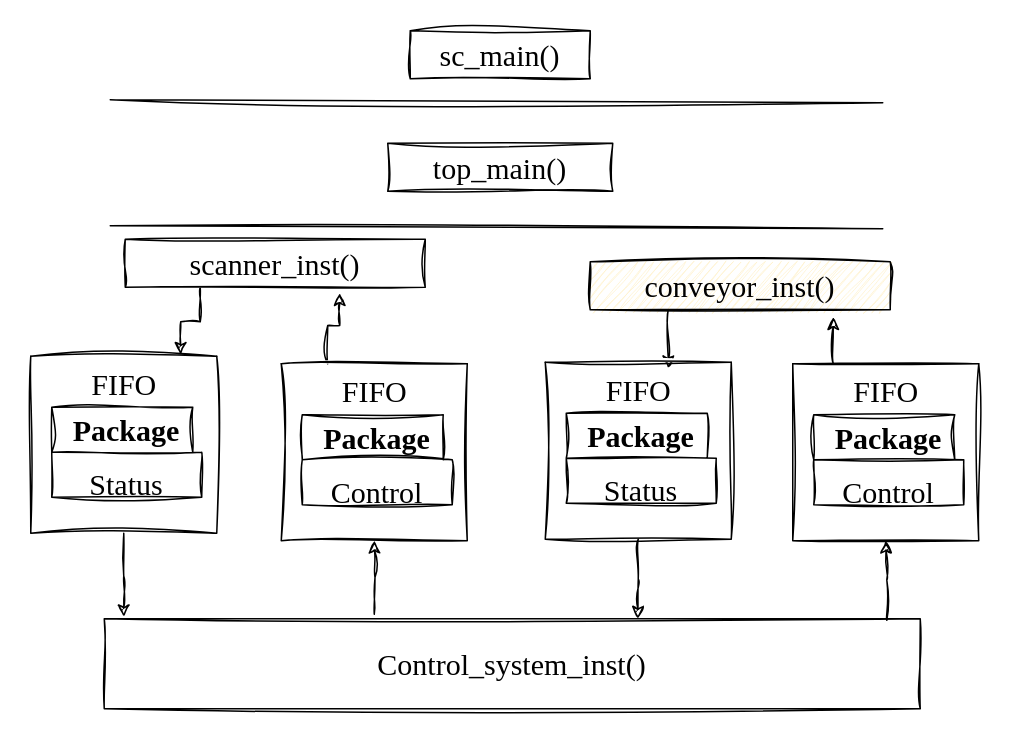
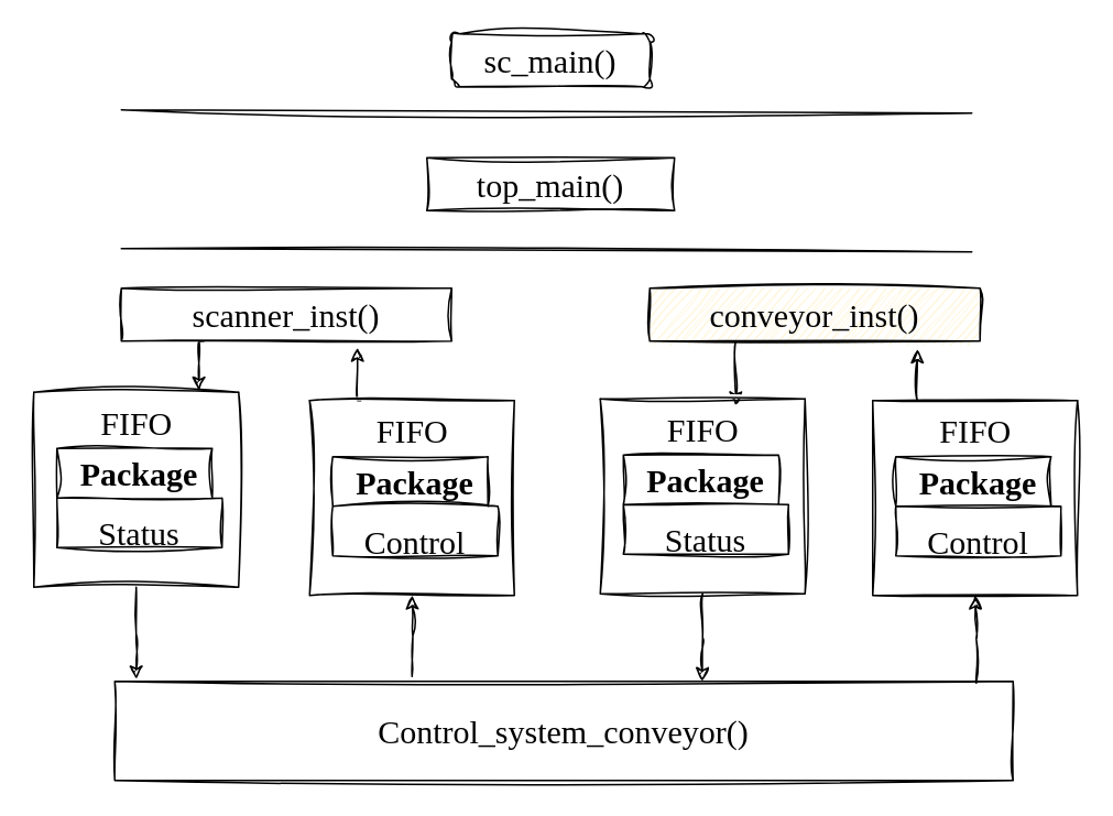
  <mxCell id="0" />
  <mxCell id="1" parent="0" />
- <mxCell id="2" value="sc_main()" style="rounded=0;whiteSpace=wrap;html=1;sketch=1;hachureGap=4;jiggle=2;curveFitting=1;fontFamily=Architects Daughter;fontSource=https%3A%2F%2Ffonts.googleapis.com%2Fcss%3Ffamily%3DArchitects%2BDaughter;fontSize=20;" vertex="1" parent="1"><mxGeometry x="273" y="20" width="120" height="32" as="geometry" /></mxCell>
+ <mxCell id="2" value="sc_main()" style="whiteSpace=wrap;html=1;sketch=1;hachureGap=4;jiggle=2;curveFitting=1;fontFamily=Architects Daughter;fontSource=https%3A%2F%2Ffonts.googleapis.com%2Fcss%3Ffamily%3DArchitects%2BDaughter;fontSize=20;rounded=1;" vertex="1" parent="1"><mxGeometry x="273" y="20" width="120" height="32" as="geometry" /></mxCell>
  <mxCell id="3" value="&lt;div&gt;top_main()&lt;/div&gt;" style="rounded=0;whiteSpace=wrap;html=1;sketch=1;hachureGap=4;jiggle=2;curveFitting=1;fontFamily=Architects Daughter;fontSource=https%3A%2F%2Ffonts.googleapis.com%2Fcss%3Ffamily%3DArchitects%2BDaughter;fontSize=20;" vertex="1" parent="1"><mxGeometry x="258" y="95" width="150" height="32" as="geometry" /></mxCell>
  <mxCell id="4" style="edgeStyle=orthogonalEdgeStyle;rounded=0;sketch=1;hachureGap=4;jiggle=2;curveFitting=1;orthogonalLoop=1;jettySize=auto;html=1;exitX=0.25;exitY=1;exitDx=0;exitDy=0;entryX=1.113;entryY=-0.028;entryDx=0;entryDy=0;entryPerimeter=0;fontFamily=Architects Daughter;fontSource=https%3A%2F%2Ffonts.googleapis.com%2Fcss%3Ffamily%3DArchitects%2BDaughter;fontSize=16;" edge="1" parent="1" source="5" target="22"><mxGeometry relative="1" as="geometry" /></mxCell>
- <mxCell id="5" value="scanner_inst()" style="rounded=0;whiteSpace=wrap;html=1;sketch=1;hachureGap=4;jiggle=2;curveFitting=1;fontFamily=Architects Daughter;fontSource=https%3A%2F%2Ffonts.googleapis.com%2Fcss%3Ffamily%3DArchitects%2BDaughter;fontSize=20;" vertex="1" parent="1"><mxGeometry x="83" y="159" width="200" height="32" as="geometry" /></mxCell>
+ <mxCell id="5" value="scanner_inst()" style="rounded=0;whiteSpace=wrap;html=1;sketch=1;hachureGap=4;jiggle=2;curveFitting=1;fontFamily=Architects Daughter;fontSource=https%3A%2F%2Ffonts.googleapis.com%2Fcss%3Ffamily%3DArchitects%2BDaughter;fontSize=20;" vertex="1" parent="1"><mxGeometry x="73" y="174" width="200" height="32" as="geometry" /></mxCell>
  <mxCell id="6" style="edgeStyle=orthogonalEdgeStyle;rounded=0;sketch=1;hachureGap=4;jiggle=2;curveFitting=1;orthogonalLoop=1;jettySize=auto;html=1;exitX=0.25;exitY=1;exitDx=0;exitDy=0;entryX=0.823;entryY=0.111;entryDx=0;entryDy=0;entryPerimeter=0;fontFamily=Architects Daughter;fontSource=https%3A%2F%2Ffonts.googleapis.com%2Fcss%3Ffamily%3DArchitects%2BDaughter;fontSize=16;" edge="1" parent="1" source="7" target="12"><mxGeometry relative="1" as="geometry" /></mxCell>
  <mxCell id="7" value="conveyor_inst()" style="rounded=0;whiteSpace=wrap;html=1;sketch=1;hachureGap=4;jiggle=2;curveFitting=1;fontFamily=Architects Daughter;fontSource=https%3A%2F%2Ffonts.googleapis.com%2Fcss%3Ffamily%3DArchitects%2BDaughter;fontSize=20;fillColor=#fff2cc;" vertex="1" parent="1"><mxGeometry x="393" y="174" width="200" height="32" as="geometry" /></mxCell>
  <mxCell id="8" style="edgeStyle=orthogonalEdgeStyle;rounded=0;sketch=1;hachureGap=4;jiggle=2;curveFitting=1;orthogonalLoop=1;jettySize=auto;html=1;exitX=0.5;exitY=1;exitDx=0;exitDy=0;entryX=0.654;entryY=0;entryDx=0;entryDy=0;entryPerimeter=0;fontFamily=Architects Daughter;fontSource=https%3A%2F%2Ffonts.googleapis.com%2Fcss%3Ffamily%3DArchitects%2BDaughter;fontSize=16;" edge="1" parent="1" source="9" target="30"><mxGeometry relative="1" as="geometry" /></mxCell>
  <mxCell id="9" value="" style="swimlane;startSize=0;sketch=1;hachureGap=4;jiggle=2;curveFitting=1;fontFamily=Architects Daughter;fontSource=https%3A%2F%2Ffonts.googleapis.com%2Fcss%3Ffamily%3DArchitects%2BDaughter;fontSize=20;" vertex="1" parent="1"><mxGeometry x="363" y="241" width="124" height="118" as="geometry"><mxRectangle x="437" y="726" width="50" height="44" as="alternateBounds" /></mxGeometry></mxCell>
  <mxCell id="10" value="Package" style="shape=folder;fontStyle=1;tabWidth=110;tabHeight=30;tabPosition=left;html=1;boundedLbl=1;labelInHeader=1;container=1;collapsible=0;whiteSpace=wrap;sketch=1;hachureGap=4;jiggle=2;curveFitting=1;fontFamily=Architects Daughter;fontSource=https%3A%2F%2Ffonts.googleapis.com%2Fcss%3Ffamily%3DArchitects%2BDaughter;fontSize=20;" vertex="1" parent="9"><mxGeometry x="14" y="34" width="100" height="60" as="geometry" /></mxCell>
  <mxCell id="11" value="&lt;div&gt;Status&lt;/div&gt;" style="html=1;strokeColor=none;resizeWidth=1;resizeHeight=1;fillColor=none;part=1;connectable=0;allowArrows=0;deletable=0;whiteSpace=wrap;sketch=1;hachureGap=4;jiggle=2;curveFitting=1;fontFamily=Architects Daughter;fontSource=https%3A%2F%2Ffonts.googleapis.com%2Fcss%3Ffamily%3DArchitects%2BDaughter;fontSize=20;" vertex="1" parent="10"><mxGeometry width="100" height="42" relative="1" as="geometry"><mxPoint y="30" as="offset" /></mxGeometry></mxCell>
  <mxCell id="12" value="FIFO" style="text;html=1;align=center;verticalAlign=middle;resizable=0;points=[];autosize=1;strokeColor=none;fillColor=none;fontSize=20;fontFamily=Architects Daughter;" vertex="1" parent="9"><mxGeometry x="31" width="62" height="36" as="geometry" /></mxCell>
  <mxCell id="13" style="edgeStyle=orthogonalEdgeStyle;rounded=0;sketch=1;hachureGap=4;jiggle=2;curveFitting=1;orthogonalLoop=1;jettySize=auto;html=1;exitX=0.25;exitY=0;exitDx=0;exitDy=0;entryX=0.81;entryY=1.156;entryDx=0;entryDy=0;entryPerimeter=0;fontFamily=Architects Daughter;fontSource=https%3A%2F%2Ffonts.googleapis.com%2Fcss%3Ffamily%3DArchitects%2BDaughter;fontSize=16;" edge="1" parent="1" source="14" target="7"><mxGeometry relative="1" as="geometry" /></mxCell>
  <mxCell id="14" value="" style="swimlane;startSize=0;sketch=1;hachureGap=4;jiggle=2;curveFitting=1;fontFamily=Architects Daughter;fontSource=https%3A%2F%2Ffonts.googleapis.com%2Fcss%3Ffamily%3DArchitects%2BDaughter;fontSize=20;" vertex="1" parent="1"><mxGeometry x="528" y="242" width="124" height="118" as="geometry"><mxRectangle x="611" y="726" width="50" height="44" as="alternateBounds" /></mxGeometry></mxCell>
  <mxCell id="15" value="Package" style="shape=folder;fontStyle=1;tabWidth=110;tabHeight=30;tabPosition=left;html=1;boundedLbl=1;labelInHeader=1;container=1;collapsible=0;whiteSpace=wrap;sketch=1;hachureGap=4;jiggle=2;curveFitting=1;fontFamily=Architects Daughter;fontSource=https%3A%2F%2Ffonts.googleapis.com%2Fcss%3Ffamily%3DArchitects%2BDaughter;fontSize=20;" vertex="1" parent="14"><mxGeometry x="14" y="34" width="100" height="60" as="geometry" /></mxCell>
  <mxCell id="16" value="Control" style="html=1;strokeColor=none;resizeWidth=1;resizeHeight=1;fillColor=none;part=1;connectable=0;allowArrows=0;deletable=0;whiteSpace=wrap;sketch=1;hachureGap=4;jiggle=2;curveFitting=1;fontFamily=Architects Daughter;fontSource=https%3A%2F%2Ffonts.googleapis.com%2Fcss%3Ffamily%3DArchitects%2BDaughter;fontSize=20;" vertex="1" parent="15"><mxGeometry width="100" height="42" relative="1" as="geometry"><mxPoint y="30" as="offset" /></mxGeometry></mxCell>
  <mxCell id="17" value="FIFO" style="text;html=1;align=center;verticalAlign=middle;resizable=0;points=[];autosize=1;strokeColor=none;fillColor=none;fontSize=20;fontFamily=Architects Daughter;" vertex="1" parent="14"><mxGeometry x="31" width="62" height="36" as="geometry" /></mxCell>
  <mxCell id="18" style="edgeStyle=orthogonalEdgeStyle;rounded=0;sketch=1;hachureGap=4;jiggle=2;curveFitting=1;orthogonalLoop=1;jettySize=auto;html=1;exitX=0.5;exitY=1;exitDx=0;exitDy=0;entryX=0.024;entryY=-0.017;entryDx=0;entryDy=0;entryPerimeter=0;fontFamily=Architects Daughter;fontSource=https%3A%2F%2Ffonts.googleapis.com%2Fcss%3Ffamily%3DArchitects%2BDaughter;fontSize=16;" edge="1" parent="1" source="19" target="30"><mxGeometry relative="1" as="geometry" /></mxCell>
  <mxCell id="19" value="" style="swimlane;startSize=0;sketch=1;hachureGap=4;jiggle=2;curveFitting=1;fontFamily=Architects Daughter;fontSource=https%3A%2F%2Ffonts.googleapis.com%2Fcss%3Ffamily%3DArchitects%2BDaughter;fontSize=20;" vertex="1" parent="1"><mxGeometry x="20" y="237" width="124" height="118" as="geometry"><mxRectangle x="112" y="715" width="50" height="44" as="alternateBounds" /></mxGeometry></mxCell>
  <mxCell id="20" value="Package" style="shape=folder;fontStyle=1;tabWidth=110;tabHeight=30;tabPosition=left;html=1;boundedLbl=1;labelInHeader=1;container=1;collapsible=0;whiteSpace=wrap;sketch=1;hachureGap=4;jiggle=2;curveFitting=1;fontFamily=Architects Daughter;fontSource=https%3A%2F%2Ffonts.googleapis.com%2Fcss%3Ffamily%3DArchitects%2BDaughter;fontSize=20;" vertex="1" parent="19"><mxGeometry x="14" y="34" width="100" height="60" as="geometry" /></mxCell>
  <mxCell id="21" value="&lt;div&gt;Status&lt;/div&gt;" style="html=1;strokeColor=none;resizeWidth=1;resizeHeight=1;fillColor=none;part=1;connectable=0;allowArrows=0;deletable=0;whiteSpace=wrap;sketch=1;hachureGap=4;jiggle=2;curveFitting=1;fontFamily=Architects Daughter;fontSource=https%3A%2F%2Ffonts.googleapis.com%2Fcss%3Ffamily%3DArchitects%2BDaughter;fontSize=20;" vertex="1" parent="20"><mxGeometry width="100" height="42" relative="1" as="geometry"><mxPoint y="30" as="offset" /></mxGeometry></mxCell>
  <mxCell id="22" value="FIFO" style="text;html=1;align=center;verticalAlign=middle;resizable=0;points=[];autosize=1;strokeColor=none;fillColor=none;fontSize=20;fontFamily=Architects Daughter;" vertex="1" parent="19"><mxGeometry x="31" width="62" height="36" as="geometry" /></mxCell>
  <mxCell id="23" style="edgeStyle=orthogonalEdgeStyle;rounded=0;sketch=1;hachureGap=4;jiggle=2;curveFitting=1;orthogonalLoop=1;jettySize=auto;html=1;exitX=0.25;exitY=0;exitDx=0;exitDy=0;entryX=0.715;entryY=1.125;entryDx=0;entryDy=0;entryPerimeter=0;fontFamily=Architects Daughter;fontSource=https%3A%2F%2Ffonts.googleapis.com%2Fcss%3Ffamily%3DArchitects%2BDaughter;fontSize=16;" edge="1" parent="1" source="24" target="5"><mxGeometry relative="1" as="geometry" /></mxCell>
  <mxCell id="24" value="" style="swimlane;startSize=0;sketch=1;hachureGap=4;jiggle=2;curveFitting=1;fontFamily=Architects Daughter;fontSource=https%3A%2F%2Ffonts.googleapis.com%2Fcss%3Ffamily%3DArchitects%2BDaughter;fontSize=20;" vertex="1" parent="1"><mxGeometry x="187" y="242" width="124" height="118" as="geometry"><mxRectangle x="611" y="726" width="50" height="44" as="alternateBounds" /></mxGeometry></mxCell>
  <mxCell id="25" value="Package" style="shape=folder;fontStyle=1;tabWidth=110;tabHeight=30;tabPosition=left;html=1;boundedLbl=1;labelInHeader=1;container=1;collapsible=0;whiteSpace=wrap;sketch=1;hachureGap=4;jiggle=2;curveFitting=1;fontFamily=Architects Daughter;fontSource=https%3A%2F%2Ffonts.googleapis.com%2Fcss%3Ffamily%3DArchitects%2BDaughter;fontSize=20;" vertex="1" parent="24"><mxGeometry x="14" y="34" width="100" height="60" as="geometry" /></mxCell>
  <mxCell id="26" value="Control" style="html=1;strokeColor=none;resizeWidth=1;resizeHeight=1;fillColor=none;part=1;connectable=0;allowArrows=0;deletable=0;whiteSpace=wrap;sketch=1;hachureGap=4;jiggle=2;curveFitting=1;fontFamily=Architects Daughter;fontSource=https%3A%2F%2Ffonts.googleapis.com%2Fcss%3Ffamily%3DArchitects%2BDaughter;fontSize=20;" vertex="1" parent="25"><mxGeometry width="100" height="42" relative="1" as="geometry"><mxPoint y="30" as="offset" /></mxGeometry></mxCell>
  <mxCell id="27" value="FIFO" style="text;html=1;align=center;verticalAlign=middle;resizable=0;points=[];autosize=1;strokeColor=none;fillColor=none;fontSize=20;fontFamily=Architects Daughter;" vertex="1" parent="24"><mxGeometry x="31" width="62" height="36" as="geometry" /></mxCell>
  <mxCell id="28" style="edgeStyle=orthogonalEdgeStyle;rounded=0;sketch=1;hachureGap=4;jiggle=2;curveFitting=1;orthogonalLoop=1;jettySize=auto;html=1;entryX=0.5;entryY=1;entryDx=0;entryDy=0;fontFamily=Architects Daughter;fontSource=https%3A%2F%2Ffonts.googleapis.com%2Fcss%3Ffamily%3DArchitects%2BDaughter;fontSize=16;" edge="1" parent="1" target="24"><mxGeometry relative="1" as="geometry"><mxPoint x="249" y="409" as="sourcePoint" /></mxGeometry></mxCell>
  <mxCell id="29" style="edgeStyle=orthogonalEdgeStyle;rounded=0;sketch=1;hachureGap=4;jiggle=2;curveFitting=1;orthogonalLoop=1;jettySize=auto;html=1;exitX=0.959;exitY=0.017;exitDx=0;exitDy=0;entryX=0.5;entryY=1;entryDx=0;entryDy=0;fontFamily=Architects Daughter;fontSource=https%3A%2F%2Ffonts.googleapis.com%2Fcss%3Ffamily%3DArchitects%2BDaughter;fontSize=16;exitPerimeter=0;" edge="1" parent="1" source="30" target="14"><mxGeometry relative="1" as="geometry"><Array as="points"><mxPoint x="591" y="386" /><mxPoint x="590" y="386" /></Array></mxGeometry></mxCell>
- <mxCell id="30" value="Control_system_inst()" style="rounded=0;whiteSpace=wrap;html=1;sketch=1;hachureGap=4;jiggle=2;curveFitting=1;fontFamily=Architects Daughter;fontSource=https%3A%2F%2Ffonts.googleapis.com%2Fcss%3Ffamily%3DArchitects%2BDaughter;fontSize=20;" vertex="1" parent="1"><mxGeometry x="69" y="412" width="544" height="60" as="geometry" /></mxCell>
+ <mxCell id="30" value="Control_system_conveyor()" style="rounded=0;whiteSpace=wrap;html=1;sketch=1;hachureGap=4;jiggle=2;curveFitting=1;fontFamily=Architects Daughter;fontSource=https%3A%2F%2Ffonts.googleapis.com%2Fcss%3Ffamily%3DArchitects%2BDaughter;fontSize=20;" vertex="1" parent="1"><mxGeometry x="69" y="412" width="544" height="60" as="geometry" /></mxCell>
  <mxCell id="31" value="" style="endArrow=none;html=1;rounded=0;sketch=1;hachureGap=4;jiggle=2;curveFitting=1;fontFamily=Architects Daughter;fontSource=https%3A%2F%2Ffonts.googleapis.com%2Fcss%3Ffamily%3DArchitects%2BDaughter;fontSize=16;" edge="1" parent="1"><mxGeometry width="50" height="50" relative="1" as="geometry"><mxPoint x="73" y="66" as="sourcePoint" /><mxPoint x="588" y="68" as="targetPoint" /></mxGeometry></mxCell>
  <mxCell id="32" value="" style="endArrow=none;html=1;rounded=0;sketch=1;hachureGap=4;jiggle=2;curveFitting=1;fontFamily=Architects Daughter;fontSource=https%3A%2F%2Ffonts.googleapis.com%2Fcss%3Ffamily%3DArchitects%2BDaughter;fontSize=16;" edge="1" parent="1"><mxGeometry width="50" height="50" relative="1" as="geometry"><mxPoint x="73" y="150" as="sourcePoint" /><mxPoint x="588" y="152" as="targetPoint" /></mxGeometry></mxCell>
